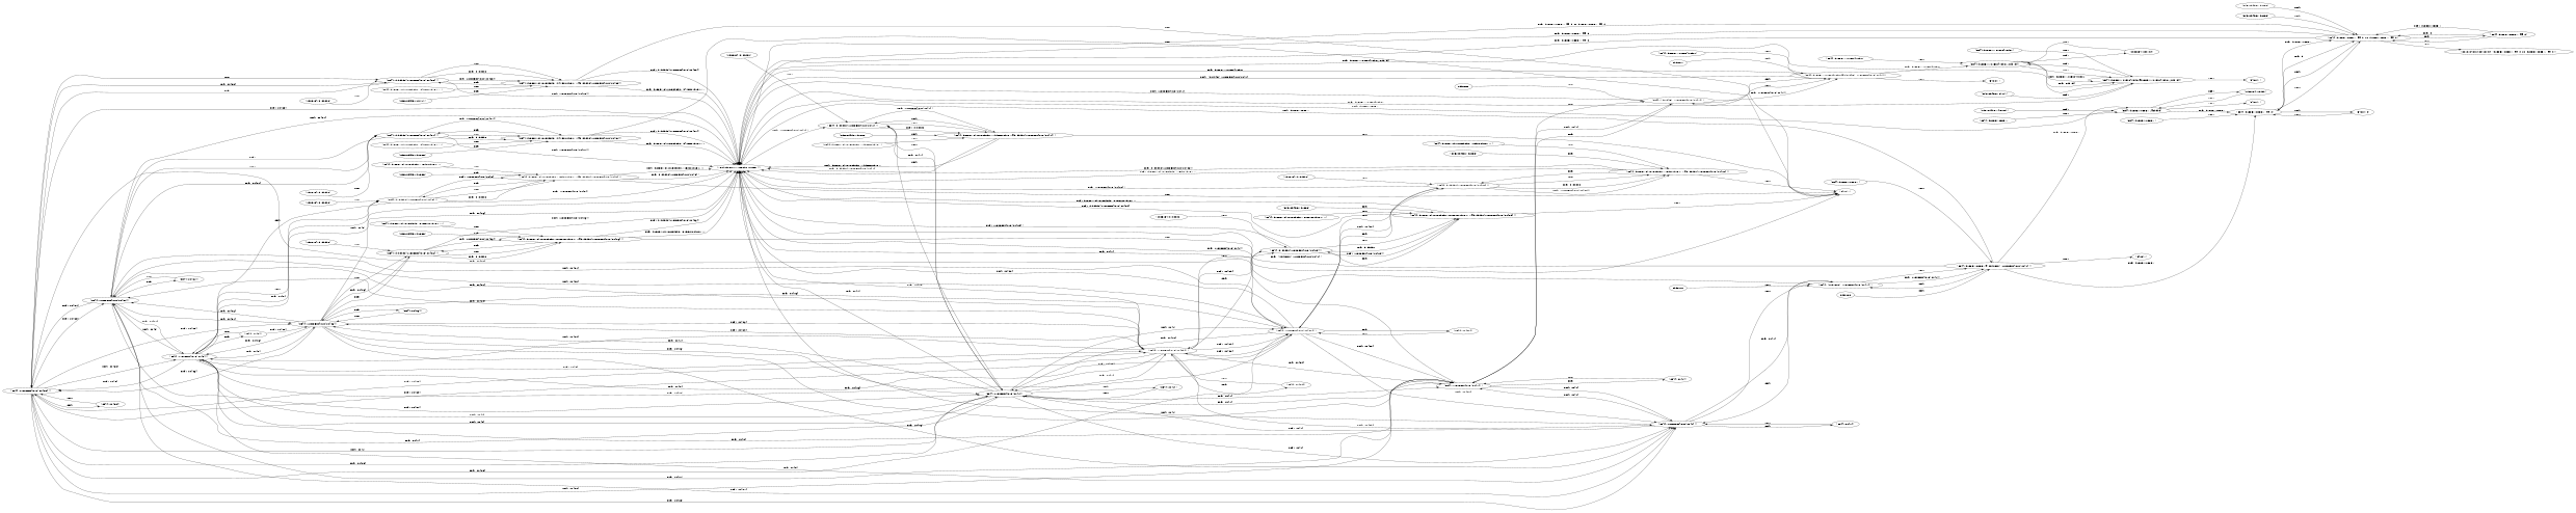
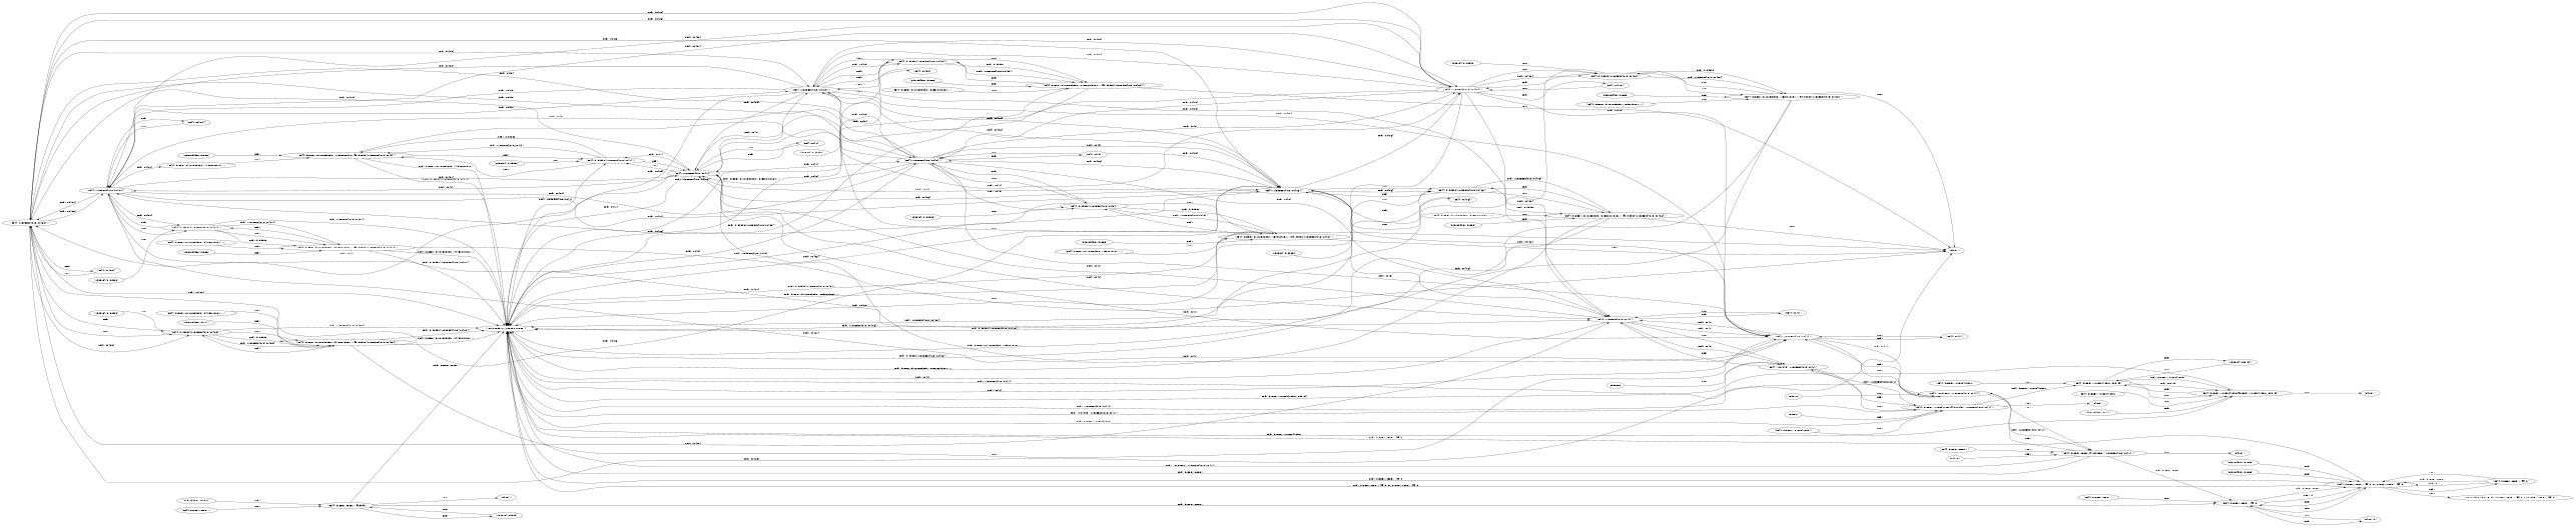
  digraph {
    fontname="DejaVu Sans Mono"
    rankdir=LR
    node [fontname="DejaVu Sans Mono"]
    edge [fontname="DejaVu Sans Mono"]
    n1 [label="(Call,mng_get_long(&p[28]))"]
    n2 [label="(Call,mng_get_long(&p[24]))"]
    n3 [label="(Call,mng_get_long(&p[8]))"]
    n4 [label="(Call,mng_get_long(&p[16]))"]
    n5 [label="(Call,mng_get_long(&p[12]))"]
    n6 [label="(Call,mng_get_long(&p[4]))"]
    n7 [label="(Call,mng_get_long(&p[4]))"]
    n8 [label="(Call,mng_get_long(&p[4]))"]
    n9 [label="(Call,mng_get_long(&p[20]))"]
    n10 [label="(Call,0.00001*mng_get_long(&p[28]))"]
    n11 [label="(Call,&p[28])"]
    n12 [label="(MethodReturn,static Image *)"]
    n13 [label="(Call,0.00001*mng_get_long(&p[24]))"]
    n14 [label="(Call,&p[24])"]
    n15 [label="(Call,0.00001*mng_get_long(&p[8]))"]
    n16 [label="(Call,&p[8])"]
    n17 [label="(Call,0.00001*mng_get_long(&p[16]))"]
    n18 [label="(Call,&p[16])"]
    n19 [label="(Call,0.00001*mng_get_long(&p[12]))"]
    n20 [label="(Call,&p[12])"]
    n21 [label="(Call,0.00001*mng_get_long(&p[4]))"]
    n22 [label="(Call,&p[4])"]
    n23 [label="(Call,(ssize_t) mng_get_long(&p[4]))"]
    n24 [label="(Call,&p[4])"]
    n25 [label="(Call,(double) mng_get_long(&p[4]))"]
    n26 [label="(Call,&p[4])"]
    n27 [label="(Call,0.00001*mng_get_long(&p[20]))"]
    n28 [label="(Call,&p[20])"]
    n29 [label="(Call,image->chromaticity.blue_primary.y=0.00001*mng_get_long(&p[28]))"]
    n30 [label="(Call,image->chromaticity.blue_primary.x=0.00001*mng_get_long(&p[24]))"]
    n31 [label="(Call,image->chromaticity.red_primary.x=0.00001*mng_get_long(&p[8]))"]
    n32 [label="(Call,image->chromaticity.green_primary.x=0.00001*mng_get_long(&p[16]))"]
    n33 [label="(Call,image->chromaticity.red_primary.y=0.00001*mng_get_long(&p[12]))"]
    n34 [label="(Call,image->chromaticity.white_point.y=0.00001*mng_get_long(&p[4]))"]
    n35 [label="(Call,image->page.y=(ssize_t) mng_get_long(&p[4]))"]
    n36 [label="(Call,image->y_resolution=(double) mng_get_long(&p[4]))"]
    n37 [label="(Call,image->chromaticity.green_primary.y=0.00001*mng_get_long(&p[20]))"]
    n38 [label="(Block,)"]
    n39 [label="(Call,image->page.y/=10000)"]
    n40 [label="(Call,image->page.y == 0)"]
    n41 [label="(Block,)"]
    n42 [label="(Literal,10000)"]
    n43 [label="(Block,)"]
    n44 [label="(Call,image->page.x == 0 && image->page.y == 0)"]
    n45 [label="(Block,0)"]
    n46 [label="(Call,image->page.x == 0)"]
    n47 [label="(ControlStructure,if (image->page.x == 0 && image->page.y == 0))"]
    n48 [label="(Call,image->y_resolution/100.0f)"]
    n49 [label="(Block,)"]
    n50 [label="(Call,image->y_resolution=image->y_resolution/100.0f)"]
    n51 [label="(Literal,100.0f)"]
    n52 [label="(Block,)"]
    n53 [label="(Identifier,image)"]
    n54 [label="(Literal,0.00001)"]
    n55 [label="(Call,image->chromaticity.green_primary.y)"]
    n56 [label="(Identifier,image)"]
    n57 [label="(Identifier,image)"]
    n58 [label="(Literal,0.00001)"]
    n59 [label="(Literal,0.00001)"]
    n60 [label="(Call,image->y_resolution)"]
    n61 [label="(Call,image->chromaticity.blue_primary.x)"]
    n62 [label="(Call,image->page.y)"]
    n63 [label="(Call,image->chromaticity.green_primary.x)"]
    n64 [label="(Identifier,image)"]
    n65 [label="(Identifier,image)"]
    n66 [label="(Call,image->chromaticity.red_primary.y)"]
    n67 [label="(Literal,0.00001)"]
    n68 [label="(Identifier,image)"]
    n69 [label="(Identifier,chunk)"]
    n70 [label="(Call,image->chromaticity.blue_primary.y)"]
    n71 [label="(Call,image->chromaticity.white_point.y)"]
    n72 [label="(Identifier,chunk)"]
    n73 [label="(Call,image->page.y)"]
    n74 [label="(Identifier,image)"]
    n75 [label="(Identifier,length)"]
    n76 [label="(Literal,0.00001)"]
    n77 [label="(Call,image->y_resolution)"]
    n78 [label="(Literal,0.00001)"]
    n79 [label="(Identifier,image)"]
    n80 [label="(Literal,0.00001)"]
    n81 [label="(Call,image->chromaticity.red_primary.x)"]
    n82 [label="(Call,image->page.y)"]
    n83 [label="(Call,image->y_resolution)"]
    n84 [label=1003472]
    1001481
    1001538
    1001547
    n1 -> n2 [label="DDG: &p[28]"]
    n1 -> n3 [label="DDG: &p[28]"]
    n1 -> n4 [label="DDG: &p[28]"]
    n1 -> n5 [label="DDG: &p[28]"]
    n1 -> n6 [label="DDG: &p[28]"]
    n1 -> n7 [label="DDG: &p[28]"]
    n1 -> n8 [label="DDG: &p[28]"]
    n1 -> n9 [label="DDG: &p[28]"]
    n1 -> n10 [label="AST: "]
    n1 -> n10 [label="DDG: &p[28]"]
    n1 -> n11 [label="CFG: "]
    n1 -> n12 [label="DDG: &p[28]"]
    n2 -> n1 [label="DDG: &p[24]"]
    n2 -> n3 [label="DDG: &p[24]"]
    n2 -> n4 [label="DDG: &p[24]"]
    n2 -> n5 [label="DDG: &p[24]"]
    n2 -> n6 [label="DDG: &p[24]"]
    n2 -> n7 [label="DDG: &p[24]"]
    n2 -> n8 [label="DDG: &p[24]"]
    n2 -> n9 [label="DDG: &p[24]"]
-   n2 -> n12 [label="DDG: &p[24]"]
+   n2 -> n71 [label="DDG: &p[24]"]
    n2 -> n13 [label="AST: "]
    n2 -> n13 [label="DDG: &p[24]"]
    n2 -> n14 [label="CFG: "]
    n3 -> n1 [label="DDG: &p[8]"]
    n3 -> n2 [label="DDG: &p[8]"]
    n3 -> n4 [label="DDG: &p[8]"]
    n3 -> n5 [label="DDG: &p[8]"]
    n3 -> n6 [label="DDG: &p[8]"]
    n3 -> n7 [label="DDG: &p[8]"]
    n3 -> n8 [label="DDG: &p[8]"]
    n3 -> n9 [label="DDG: &p[8]"]
    n3 -> n12 [label="DDG: &p[8]"]
    n3 -> n15 [label="AST: "]
    n3 -> n15 [label="DDG: &p[8]"]
    n3 -> n16 [label="CFG: "]
    n4 -> n1 [label="DDG: &p[16]"]
    n4 -> n2 [label="DDG: &p[16]"]
    n4 -> n3 [label="DDG: &p[16]"]
    n4 -> n5 [label="DDG: &p[16]"]
    n4 -> n6 [label="DDG: &p[16]"]
    n4 -> n7 [label="DDG: &p[16]"]
    n4 -> n8 [label="DDG: &p[16]"]
    n4 -> n9 [label="DDG: &p[16]"]
    n4 -> n12 [label="DDG: &p[16]"]
    n4 -> n17 [label="AST: "]
    n4 -> n17 [label="DDG: &p[16]"]
    n4 -> n18 [label="CFG: "]
    n5 -> n1 [label="DDG: &p[12]"]
    n5 -> n2 [label="DDG: &p[12]"]
    n5 -> n3 [label="DDG: &p[12]"]
    n5 -> n6 [label="DDG: &p[12]"]
    n5 -> n7 [label="DDG: &p[12]"]
    n5 -> n8 [label="DDG: &p[12]"]
    n5 -> n9 [label="DDG: &p[12]"]
    n5 -> n12 [label="DDG: &p[12]"]
    n5 -> n19 [label="AST: "]
    n5 -> n19 [label="DDG: &p[12]"]
    n5 -> n20 [label="CFG: "]
    n6 -> n1 [label="DDG: &p[4]"]
    n6 -> n2 [label="DDG: &p[4]"]
    n6 -> n3 [label="DDG: &p[4]"]
    n6 -> n4 [label="DDG: &p[4]"]
    n6 -> n5 [label="DDG: &p[4]"]
    n6 -> n7 [label="DDG: &p[4]"]
    n6 -> n8 [label="DDG: &p[4]"]
    n6 -> n9 [label="DDG: &p[4]"]
    n6 -> n12 [label="DDG: &p[4]"]
    n6 -> n21 [label="AST: "]
    n6 -> n21 [label="DDG: &p[4]"]
    n6 -> n22 [label="CFG: "]
    n7 -> n6 [label="DDG: &p[4]"]
    n7 -> n8 [label="DDG: &p[4]"]
    n7 -> n12 [label="DDG: &p[4]"]
    n7 -> n23 [label="AST: "]
    n7 -> n23 [label="DDG: &p[4]"]
    n7 -> n24 [label="CFG: "]
    n8 -> n6 [label="DDG: &p[4]"]
    n8 -> n7 [label="DDG: &p[4]"]
    n8 -> n12 [label="DDG: &p[4]"]
    n8 -> n25 [label="AST: "]
    n8 -> n25 [label="DDG: &p[4]"]
    n8 -> n26 [label="CFG: "]
    n9 -> n1 [label="DDG: &p[20]"]
    n9 -> n2 [label="DDG: &p[20]"]
    n9 -> n3 [label="DDG: &p[20]"]
    n9 -> n4 [label="DDG: &p[20]"]
    n9 -> n5 [label="DDG: &p[20]"]
    n9 -> n6 [label="DDG: &p[20]"]
    n9 -> n7 [label="DDG: &p[20]"]
    n9 -> n8 [label="DDG: &p[20]"]
    n9 -> n12 [label="DDG: &p[20]"]
    n9 -> n27 [label="AST: "]
    n9 -> n27 [label="DDG: &p[20]"]
    n9 -> n28 [label="CFG: "]
    n10 -> n1 [label="CFG: "]
    n10 -> n12 [label="DDG: mng_get_long(&p[28])"]
    n10 -> n29 [label="AST: "]
    n10 -> n29 [label="DDG: 0.00001"]
    n10 -> n29 [label="DDG: mng_get_long(&p[28])"]
    n11 -> n1 [label="AST: "]
    n12 -> n21 [label="DDG: mng_get_long(&p[4])"]
    n13 -> n2 [label="CFG: "]
    n13 -> n12 [label="DDG: mng_get_long(&p[24])"]
    n13 -> n30 [label="AST: "]
    n13 -> n30 [label="DDG: 0.00001"]
    n13 -> n30 [label="DDG: mng_get_long(&p[24])"]
    n14 -> n2 [label="AST: "]
    n15 -> n3 [label="CFG: "]
    n15 -> n12 [label="DDG: mng_get_long(&p[8])"]
    n15 -> n31 [label="AST: "]
    n15 -> n31 [label="DDG: 0.00001"]
    n15 -> n31 [label="DDG: mng_get_long(&p[8])"]
    n16 -> n3 [label="AST: "]
    n16 -> n4 [label="DDG: &p[12]"]
    n17 -> n4 [label="CFG: "]
    n17 -> n12 [label="DDG: mng_get_long(&p[16])"]
    n17 -> n32 [label="AST: "]
    n17 -> n32 [label="DDG: 0.00001"]
    n17 -> n32 [label="DDG: mng_get_long(&p[16])"]
    n18 -> n4 [label="AST: "]
    n19 -> n5 [label="CFG: "]
    n19 -> n12 [label="DDG: mng_get_long(&p[12])"]
    n19 -> n33 [label="AST: "]
    n19 -> n33 [label="DDG: 0.00001"]
    n19 -> n33 [label="DDG: mng_get_long(&p[12])"]
    n20 -> n5 [label="AST: "]
    n21 -> n6 [label="CFG: "]
    n21 -> n34 [label="AST: "]
    n21 -> n34 [label="DDG: 0.00001"]
    n21 -> n34 [label="DDG: mng_get_long(&p[4])"]
    n22 -> n6 [label="AST: "]
    n23 -> n7 [label="CFG: "]
    n23 -> n12 [label="DDG: mng_get_long(&p[4])"]
    n23 -> n35 [label="AST: "]
    n23 -> n35 [label="DDG: mng_get_long(&p[4])"]
    n24 -> n7 [label="AST: "]
    n25 -> n8 [label="CFG: "]
    n25 -> n12 [label="DDG: mng_get_long(&p[4])"]
    n25 -> n36 [label="AST: "]
    n25 -> n36 [label="DDG: mng_get_long(&p[4])"]
    n26 -> n8 [label="AST: "]
    n27 -> n9 [label="CFG: "]
    n27 -> n12 [label="DDG: mng_get_long(&p[20])"]
    n27 -> n37 [label="AST: "]
    n27 -> n37 [label="DDG: 0.00001"]
    n27 -> n37 [label="DDG: mng_get_long(&p[20])"]
    n28 -> n9 [label="AST: "]
    n29 -> n10 [label="CFG: "]
    n29 -> n12 [label="DDG: 0.00001*mng_get_long(&p[28])"]
    n29 -> n12 [label="DDG: image->chromaticity.blue_primary.y"]
    n29 -> n38 [label="AST: "]
    n30 -> n12 [label="DDG: image->chromaticity.blue_primary.x"]
    n30 -> n12 [label="DDG: 0.00001*mng_get_long(&p[24])"]
    n30 -> n13 [label="CFG: "]
    n30 -> n38 [label="AST: "]
    n31 -> n12 [label="DDG: image->chromaticity.red_primary.x"]
    n31 -> n12 [label="DDG: 0.00001*mng_get_long(&p[8])"]
    n31 -> n15 [label="CFG: "]
    n31 -> n38 [label="AST: "]
    n32 -> n12 [label="DDG: 0.00001*mng_get_long(&p[16])"]
    n32 -> n12 [label="DDG: image->chromaticity.green_primary.x"]
    n32 -> n17 [label="CFG: "]
    n32 -> n38 [label="AST: "]
    n33 -> n12 [label="DDG: image->chromaticity.red_primary.y"]
    n33 -> n12 [label="DDG: 0.00001*mng_get_long(&p[12])"]
    n33 -> n19 [label="CFG: "]
    n33 -> n38 [label="AST: "]
    n34 -> n12 [label="DDG: 0.00001*mng_get_long(&p[4])"]
    n34 -> n12 [label="DDG: image->chromaticity.white_point.y"]
    n34 -> n21 [label="CFG: "]
    n34 -> n38 [label="AST: "]
    n35 -> n12 [label="DDG: image->page.y"]
    n35 -> n12 [label="DDG: (ssize_t) mng_get_long(&p[4])"]
    n35 -> n23 [label="CFG: "]
-   n35 -> n39 [label="DDG: image->page.y"]
    n35 -> n40 [label="DDG: image->page.y"]
    n35 -> n41 [label="AST: "]
    n36 -> n12 [label="DDG: image->y_resolution"]
    n36 -> n12 [label="DDG: (double) mng_get_long(&p[4])"]
    n36 -> n25 [label="CFG: "]
    n36 -> n48 [label="DDG: image->y_resolution"]
    n36 -> n49 [label="AST: "]
    n37 -> n12 [label="DDG: image->chromaticity.green_primary.y"]
    n37 -> n12 [label="DDG: 0.00001*mng_get_long(&p[20])"]
    n37 -> n27 [label="CFG: "]
    n37 -> n38 [label="AST: "]
    n39 -> n12 [label="DDG: image->page.y"]
    n39 -> n40 [label="DDG: image->page.y"]
    n39 -> n42 [label="CFG: "]
    n39 -> n43 [label="AST: "]
    n40 -> n44 [label="AST: "]
    n40 -> n44 [label="DDG: image->page.y"]
    n40 -> n44 [label="DDG: 0"]
    n40 -> n45 [label="CFG: "]
    n42 -> n39 [label="AST: "]
    n44 -> n12 [label="DDG: image->page.x == 0"]
    n44 -> n12 [label="DDG: image->page.x == 0 && image->page.y == 0"]
    n44 -> n12 [label="DDG: image->page.y == 0"]
    n44 -> n40 [label="CFG: "]
    n44 -> n46 [label="CFG: "]
    n44 -> n47 [label="AST: "]
    n45 -> n40 [label="AST: "]
    n46 -> n44 [label="AST: "]
    n46 -> n44 [label="DDG: image->page.x"]
    n46 -> n44 [label="DDG: 0"]
    n48 -> n50 [label="AST: "]
    n48 -> n50 [label="DDG: image->y_resolution"]
    n48 -> n50 [label="DDG: 100.0f"]
    n48 -> n51 [label="CFG: "]
    n50 -> n12 [label="DDG: image->y_resolution/100.0f"]
    n50 -> n12 [label="DDG: image->y_resolution"]
    n50 -> n48 [label="CFG: "]
    n50 -> n52 [label="AST: "]
    n51 -> n48 [label="AST: "]
    n53 -> n33 [label="CFG: "]
    n54 -> n21 [label="AST: "]
    n55 -> n37 [label="AST: "]
    n56 -> n32 [label="CFG: "]
    n57 -> n31 [label="CFG: "]
    n58 -> n27 [label="AST: "]
    n59 -> n15 [label="AST: "]
    n60 -> n36 [label="AST: "]
    n61 -> n30 [label="AST: "]
    n62 -> n39 [label="AST: "]
    n63 -> n32 [label="AST: "]
    n64 -> n44 [label="CFG: "]
    n65 -> n30 [label="CFG: "]
    n66 -> n33 [label="AST: "]
    n67 -> n13 [label="AST: "]
    n68 -> n44 [label="CFG: "]
    n69 -> n29 [label="CFG: "]
    n70 -> n29 [label="AST: "]
    n71 -> n34 [label="AST: "]
    n72 -> n50 [label="CFG: "]
    n73 -> n40 [label="AST: "]
    n74 -> n34 [label="CFG: "]
    n75 -> n39 [label="CFG: "]
    n76 -> n17 [label="AST: "]
    n77 -> n48 [label="AST: "]
    n78 -> n19 [label="AST: "]
    n79 -> n37 [label="CFG: "]
    n80 -> n10 [label="AST: "]
    n81 -> n31 [label="AST: "]
    n82 -> n35 [label="AST: "]
    n83 -> n50 [label="AST: "]
    n84 -> n23 [label="AST: "]
    1001481 -> n35 [label="CFG: "]
    1001538 -> n25 [label="AST: "]
    1001547 -> n36 [label="CFG: "]
  }
